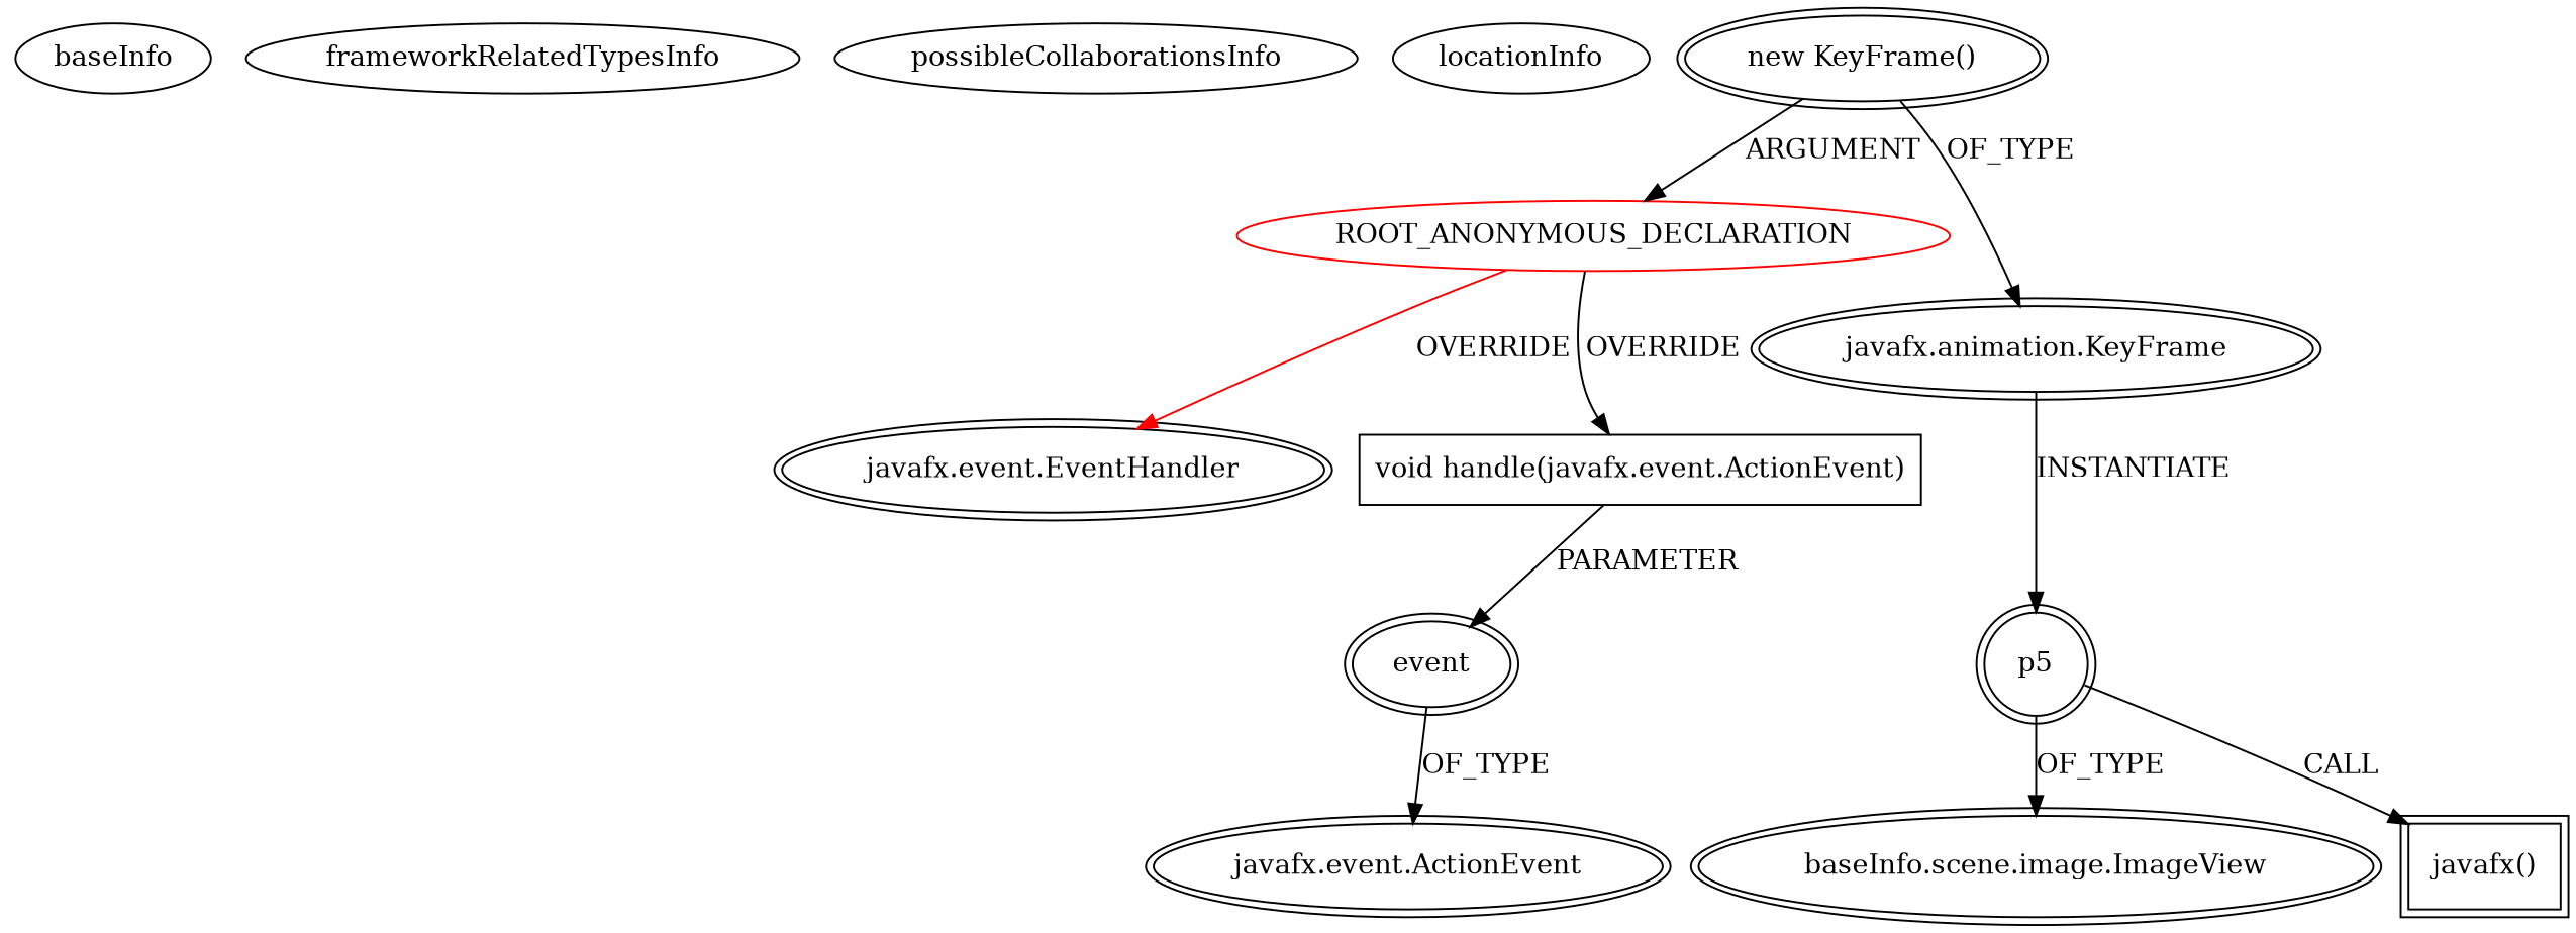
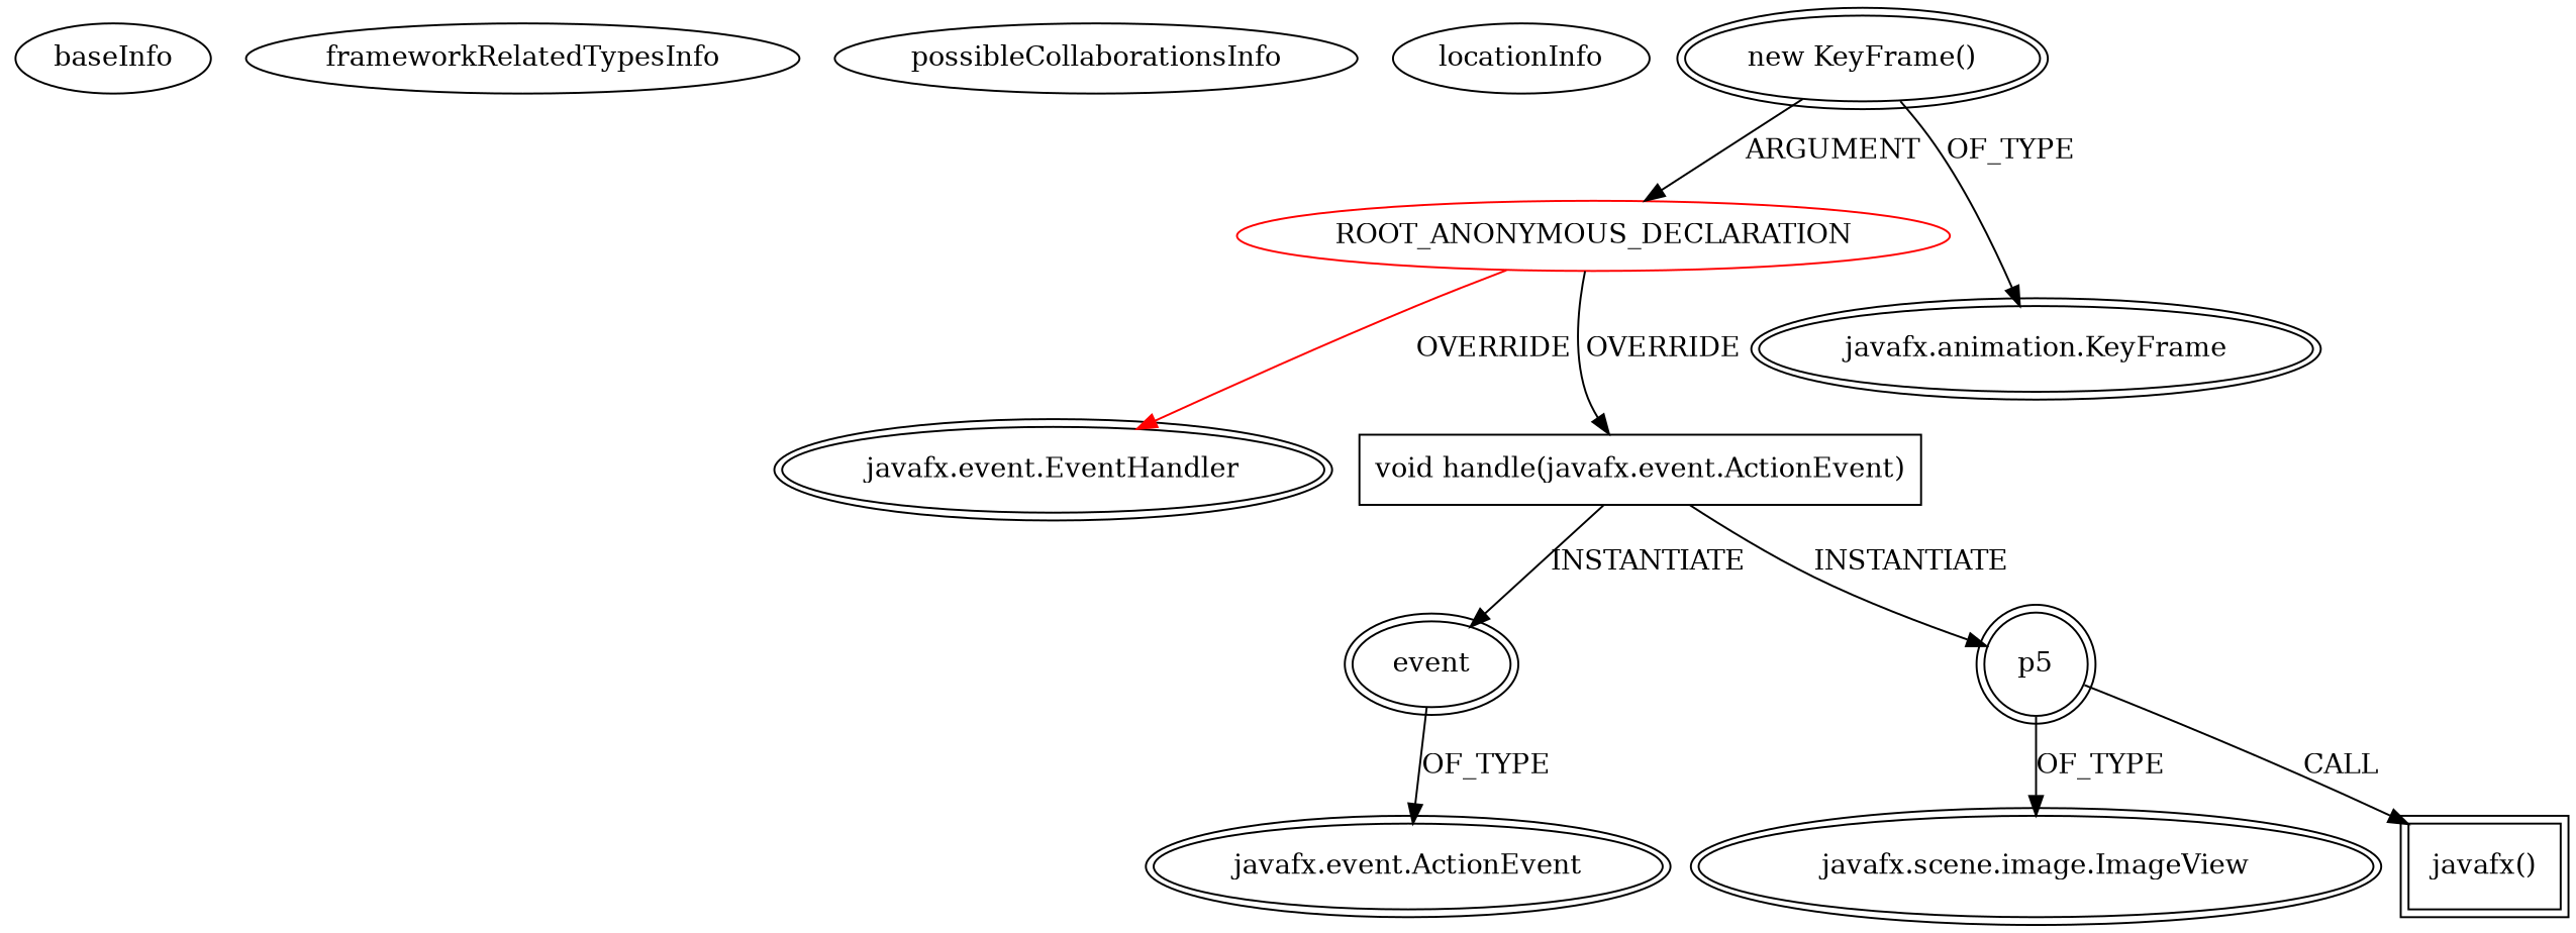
  digraph {
    node [isFrameworkType=true peripheries=2]
    baseInfo [category=extension_graph graphId=4225 isAnonymous=true possibleRelation=false isFrameworkType="" peripheries=""]
    frameworkRelatedTypesInfo [0="javafx.event.EventHandler" isFrameworkType="" peripheries=""]
    possibleCollaborationsInfo [isFrameworkType="" peripheries=""]
    locationInfo [contextSignature="void initialize(java.net.URL,java.util.ResourceBundle)" filePath="/skrb-SimplePresenter/SimplePresenter-master/src/contents/page4.java" graphId=4225 projectName="skrb-SimplePresenter" isFrameworkType="" peripheries=""]
    n5 [color=red isFrameworkType=false label=ROOT_ANONYMOUS_DECLARATION vertexType=ROOT_ANONYMOUS_DECLARATION peripheries=""]
    n6 [label="javafx.event.EventHandler" vertexType=FRAMEWORK_INTERFACE_TYPE]
    n7 [isFrameworkType=false label="void handle(javafx.event.ActionEvent)" shape=box vertexType=OVERRIDING_METHOD_DECLARATION peripheries=""]
    n8 [label=event vertexType=PARAMETER_DECLARATION]
    n9 [label=p5 shape=circle vertexType=VARIABLE_EXPRESION]
    n10 [label="new KeyFrame()" vertexType=OUTSIDE_CONSTRUCTOR_CALL]
    n11 [label="javafx.animation.KeyFrame" vertexType=FRAMEWORK_CLASS_TYPE]
    n12 [label="javafx.event.ActionEvent" vertexType=FRAMEWORK_CLASS_TYPE]
-   n13 [label="baseInfo.scene.image.ImageView" vertexType=FRAMEWORK_CLASS_TYPE]
+   n13 [label="javafx.scene.image.ImageView" vertexType=FRAMEWORK_CLASS_TYPE]
    n14 [label="javafx()" shape=box vertexType=INSIDE_CALL]
    n5 -> n6 [color=red label=OVERRIDE]
    n5 -> n7 [label=OVERRIDE]
-   n7 -> n8 [label=PARAMETER]
-   n11 -> n9 [label=INSTANTIATE]
+   n7 -> n8 [label=INSTANTIATE]
+   n7 -> n9 [label=INSTANTIATE]
    n8 -> n12 [label=OF_TYPE]
    n9 -> n13 [label=OF_TYPE]
    n9 -> n14 [label=CALL]
    n10 -> n5 [label=ARGUMENT]
    n10 -> n11 [label=OF_TYPE]
  }
